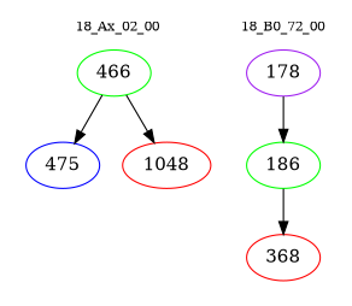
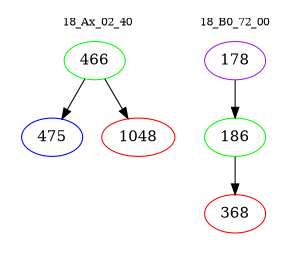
  digraph {
    node [color=green]
    edge [color=black]
    n1 [label=466]
    n2 [color=blue label=475]
    n3 [color=red label=1048]
    n4 [label=186]
    n5 [color=red label=368]
    n6 [color=purple label=178]
    subgraph cluster_1 {
      color=white
      fontsize=10
-     label="18_Ax_02_00"
+     label="18_Ax_02_40"
      n1
      n2
      n3
    }
    subgraph cluster_2 {
      color=white
      fontsize=10
      label="18_B0_72_00"
      n4
      n5
      n6
    }
    n1 -> n2
    n1 -> n3
    n4 -> n5
    n6 -> n4
  }
